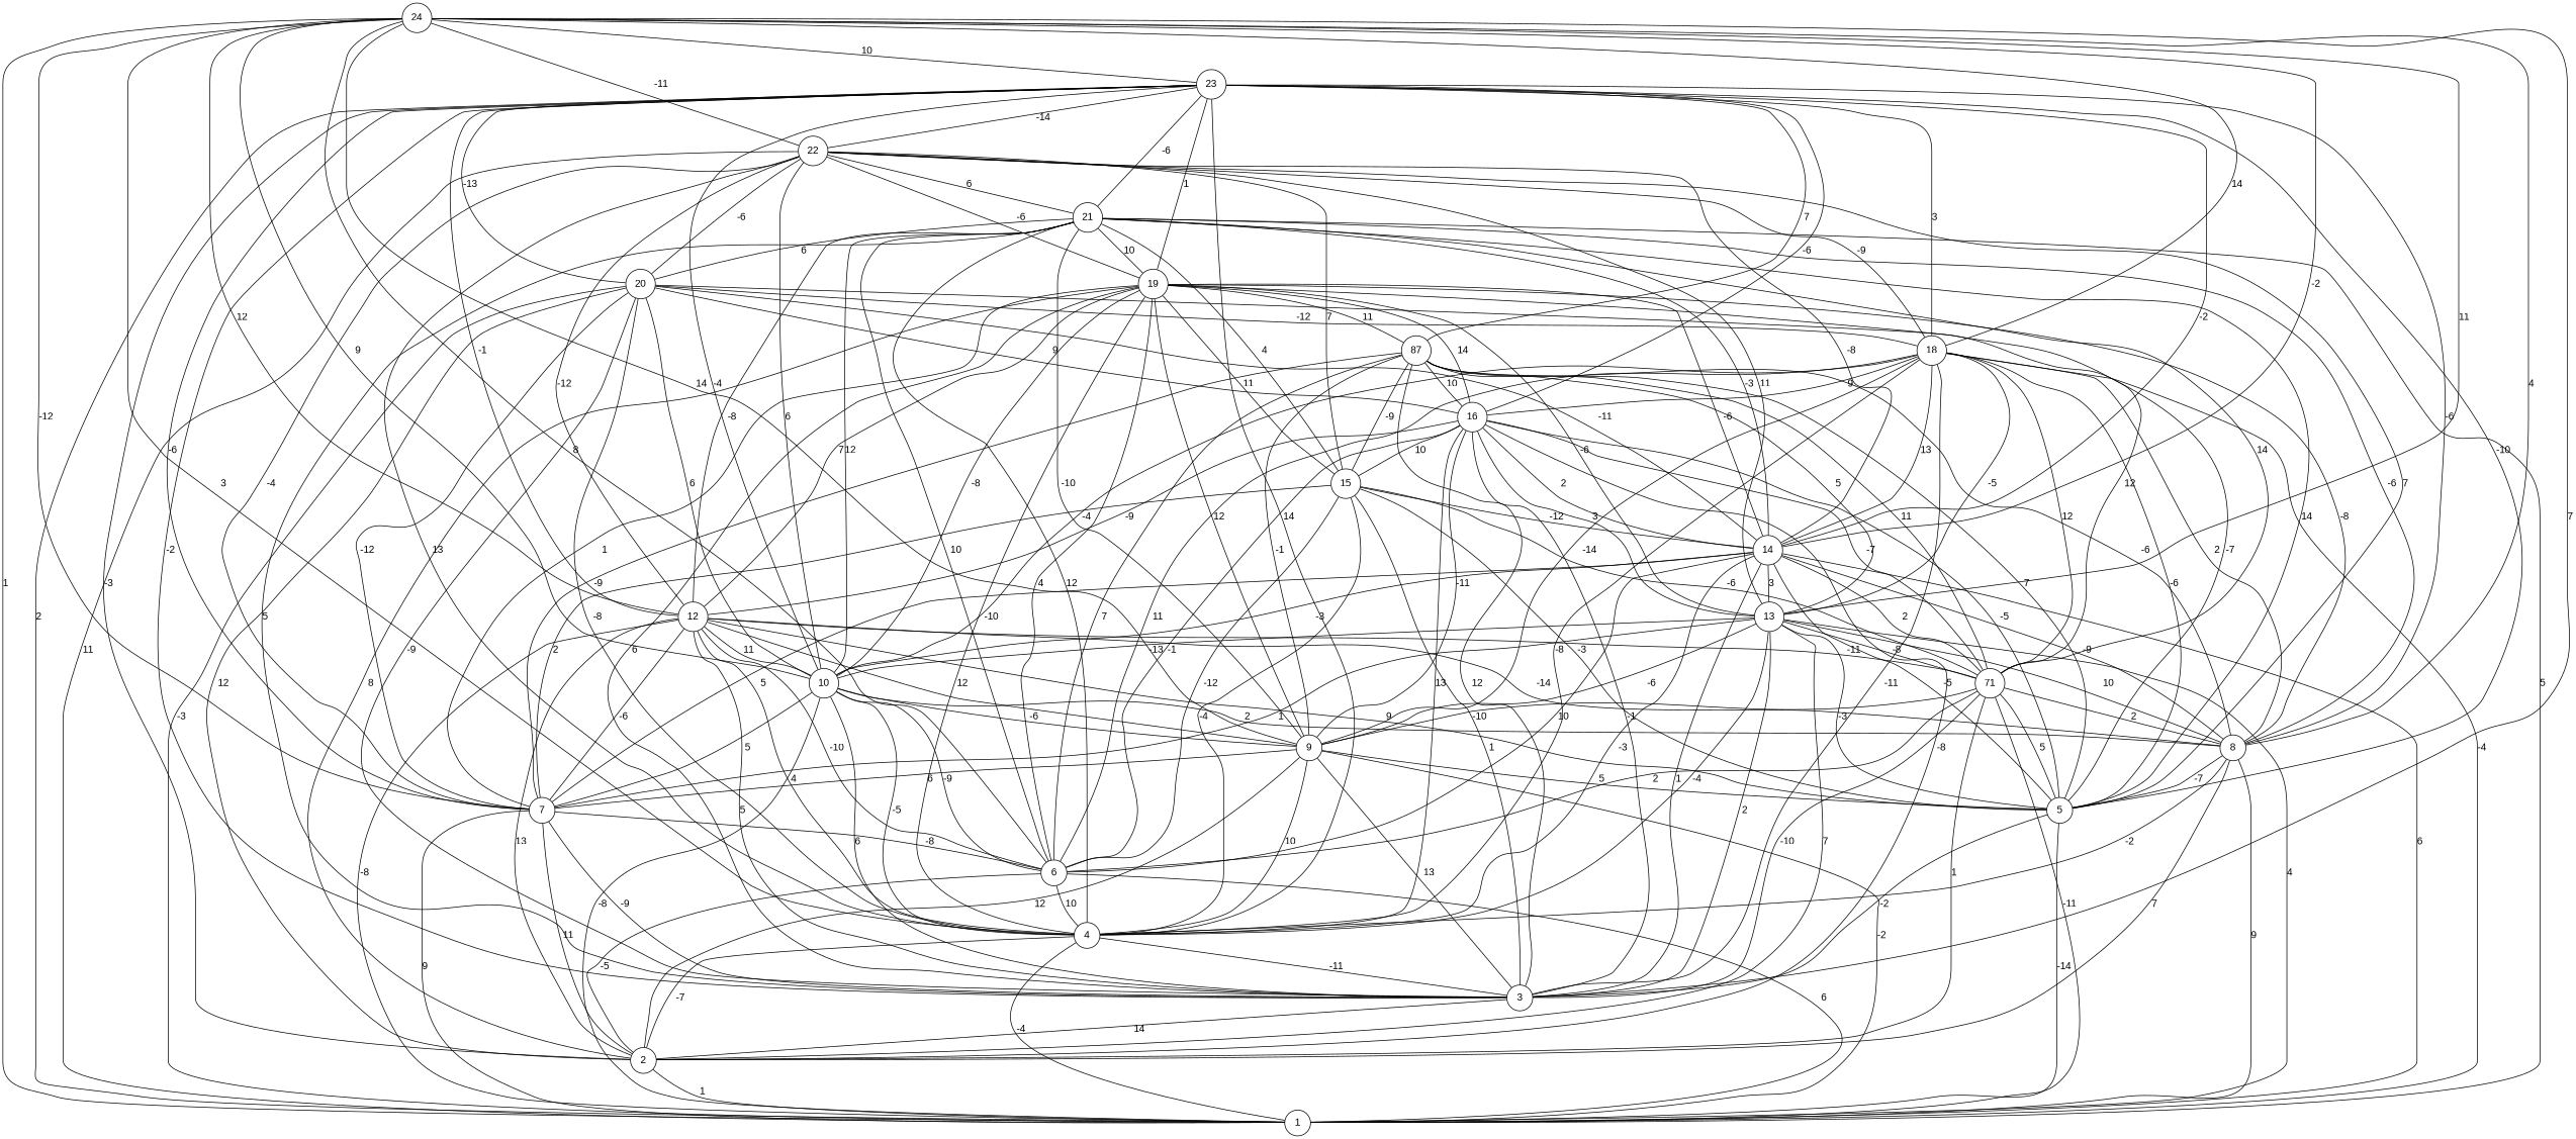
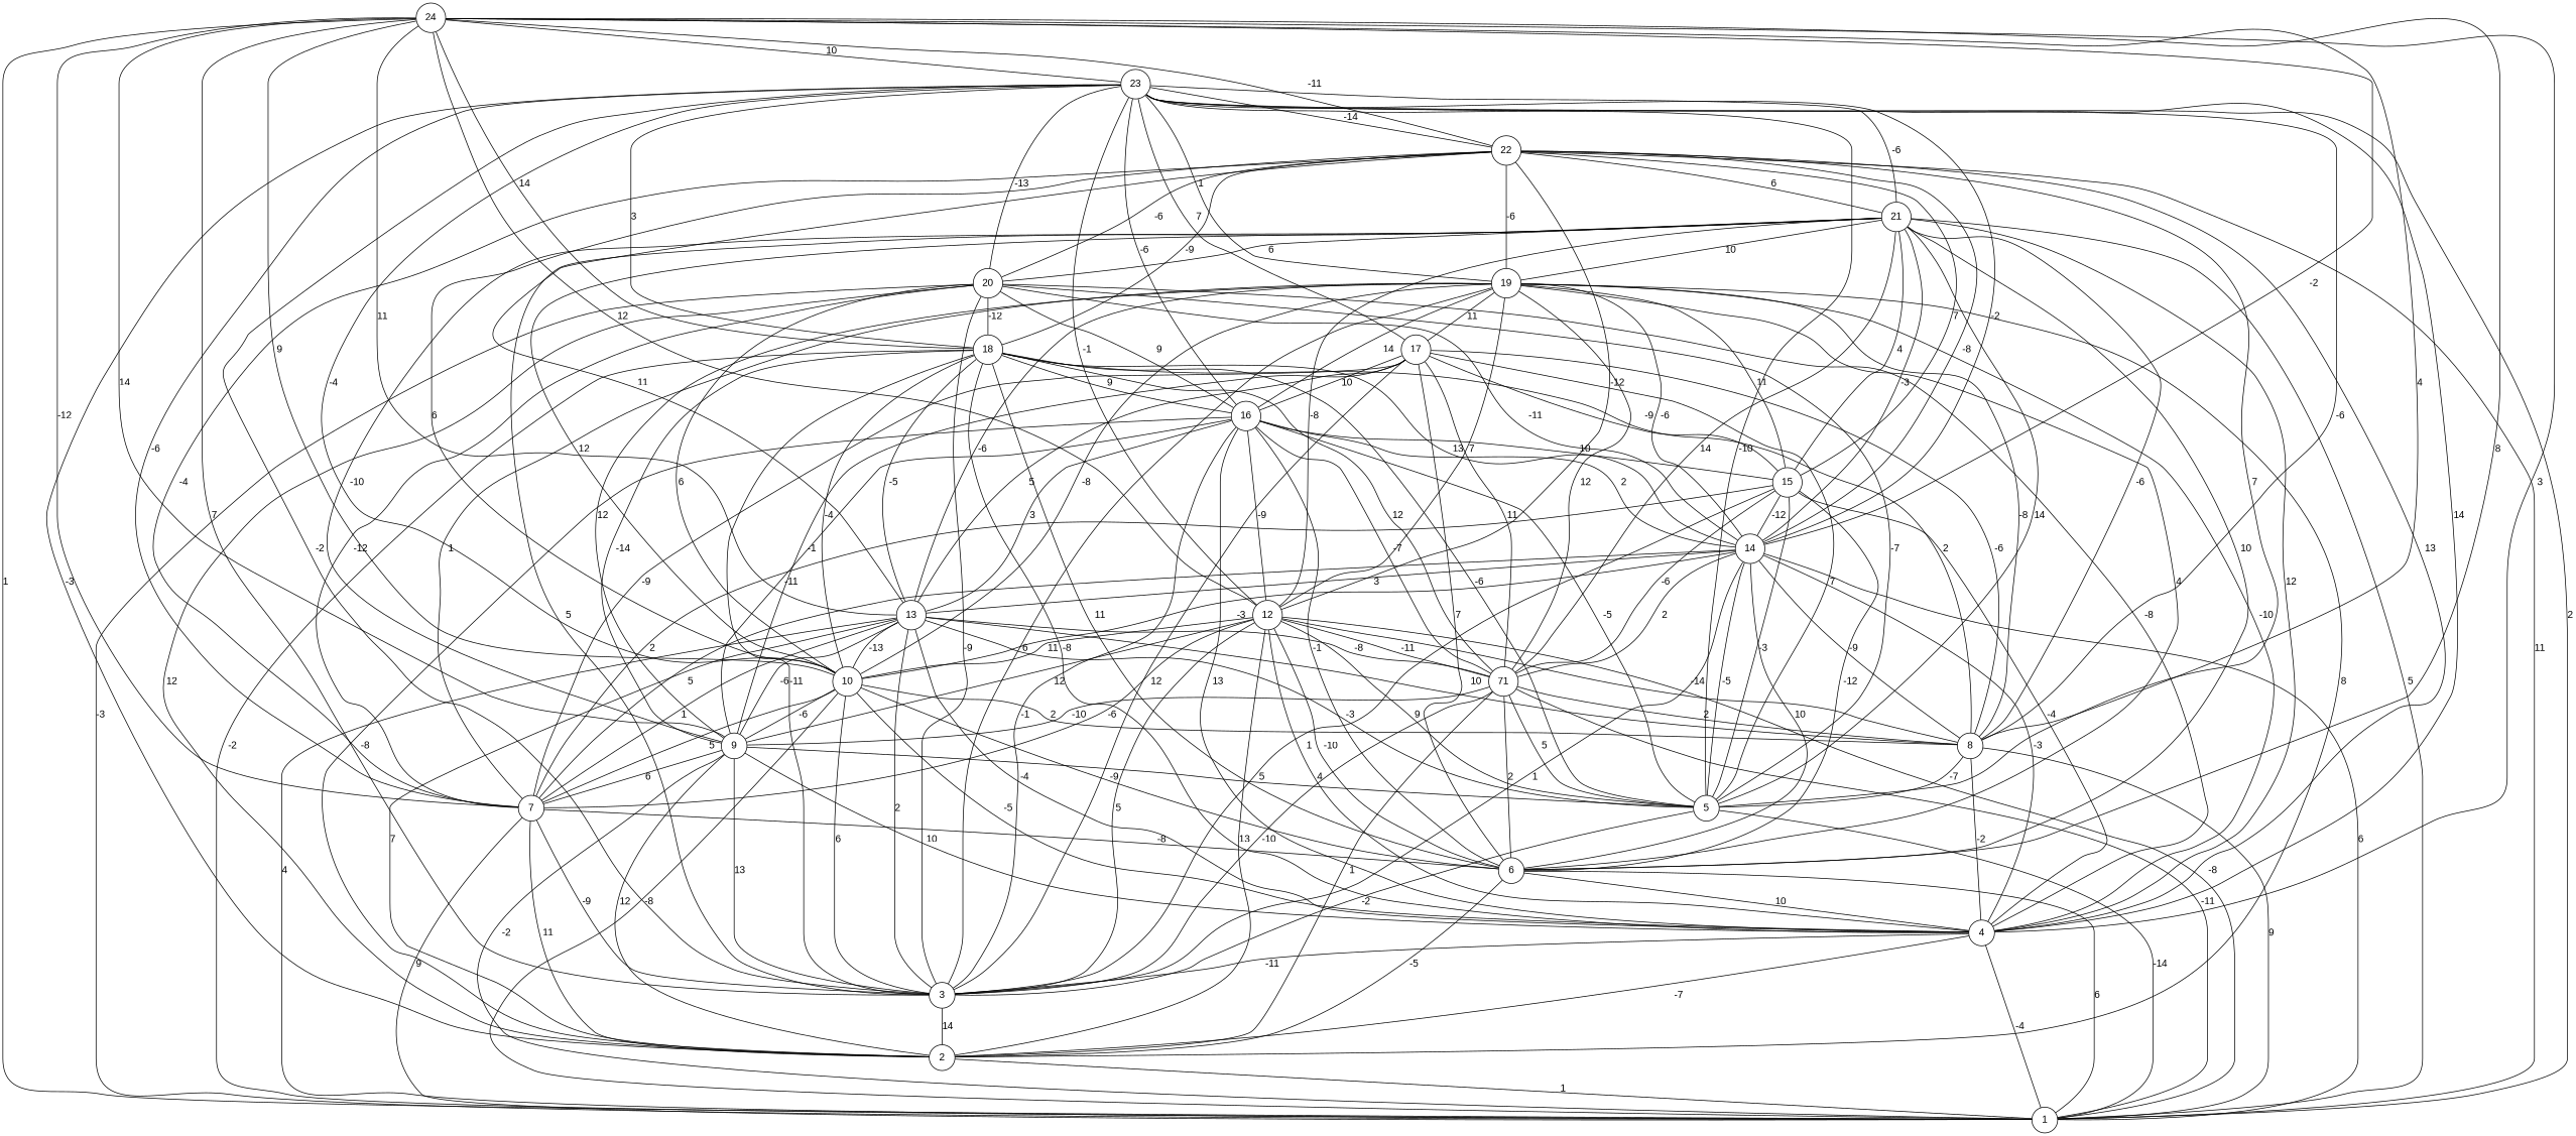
  graph {
    fontname="Liberation Sans"
    node [fontname="Liberation Sans" shape=circle]
    edge [fontname="Liberation Sans"]
    24
    1
    3
    4
    6
    7
    8
    9
    10
    12
    13
    14
    18
    22
    23
    2
    5
    n18 [label=71]
    16
    19
    20
    21
    15
-   17 [label=87]
+   17
    24 -- 1 [label=1]
    24 -- 3 [label=7]
    24 -- 4 [label=3]
    24 -- 6 [label=8]
    24 -- 7 [label=-12]
    24 -- 8 [label=4]
    24 -- 9 [label=14]
    24 -- 10 [label=9]
    24 -- 12 [label=12]
    24 -- 13 [label=11]
    24 -- 14 [label=-2]
    24 -- 18 [label=14]
    24 -- 22 [label=-11]
    24 -- 23 [label=10]
    3 -- 2 [label=14]
    4 -- 1 [label=-4]
    4 -- 3 [label=-11]
    4 -- 2 [label=-7]
    6 -- 1 [label=6]
    6 -- 4 [label=10]
    6 -- 2 [label=-5]
    7 -- 1 [label=9]
    7 -- 3 [label=-9]
    7 -- 6 [label=-8]
    7 -- 2 [label=11]
    8 -- 1 [label=9]
    8 -- 4 [label=-2]
-   8 -- 2 [label=7]
    8 -- 5 [label=-7]
    9 -- 1 [label=-2]
    9 -- 3 [label=13]
    9 -- 4 [label=10]
    9 -- 7 [label=6]
    9 -- 2 [label=12]
    9 -- 5 [label=5]
    10 -- 1 [label=-8]
    10 -- 3 [label=6]
    10 -- 4 [label=-5]
    10 -- 6 [label=-9]
    10 -- 7 [label=5]
    10 -- 8 [label=2]
    10 -- 9 [label=-6]
    12 -- 1 [label=-8]
    12 -- 3 [label=5]
    12 -- 4 [label=4]
    12 -- 6 [label=-10]
    12 -- 7 [label=-6]
    12 -- 8 [label=-14]
    12 -- 9 [label=12]
    12 -- 10 [label=11]
    12 -- 2 [label=13]
    12 -- 5 [label=9]
    12 -- n18 [label=-11]
    13 -- 1 [label=4]
    13 -- 3 [label=2]
    13 -- 4 [label=-4]
    13 -- 7 [label=1]
    13 -- 8 [label=10]
    13 -- 9 [label=-6]
    13 -- 10 [label=-13]
    13 -- 2 [label=7]
    13 -- 5 [label=-3]
    13 -- n18 [label=-8]
    14 -- 1 [label=6]
    14 -- 3 [label=1]
    14 -- 4 [label=-3]
    14 -- 6 [label=10]
    14 -- 7 [label=5]
    14 -- 8 [label=-9]
    14 -- 10 [label=-3]
    14 -- 13 [label=3]
    14 -- 5 [label=-5]
    14 -- n18 [label=2]
-   18 -- 1 [label=-4]
+   18 -- 1 [label=-2]
    18 -- 3 [label=-11]
    18 -- 4 [label=-8]
    18 -- 6 [label=11]
    18 -- 8 [label=2]
    18 -- 9 [label=-14]
    18 -- 10 [label=-4]
    18 -- 13 [label=-5]
    18 -- 14 [label=13]
    18 -- 5 [label=-6]
    18 -- n18 [label=12]
    18 -- 16 [label=9]
    22 -- 1 [label=11]
    22 -- 4 [label=13]
    22 -- 7 [label=-4]
    22 -- 10 [label=6]
    22 -- 12 [label=-12]
    22 -- 13 [label=11]
    22 -- 14 [label=-8]
    22 -- 18 [label=-9]
    22 -- 5 [label=7]
    22 -- 19 [label=-6]
    22 -- 20 [label=-6]
    22 -- 21 [label=6]
    22 -- 15 [label=7]
    23 -- 1 [label=2]
    23 -- 3 [label=-2]
    23 -- 4 [label=14]
    23 -- 7 [label=-6]
    23 -- 8 [label=-6]
    23 -- 10 [label=-4]
    23 -- 12 [label=-1]
    23 -- 14 [label=-2]
    23 -- 18 [label=3]
    23 -- 22 [label=-14]
    23 -- 2 [label=-3]
    23 -- 5 [label=-10]
    23 -- 16 [label=-6]
    23 -- 19 [label=1]
    23 -- 20 [label=-13]
    23 -- 21 [label=-6]
    23 -- 17 [label=7]
    2 -- 1 [label=1]
    5 -- 1 [label=-14]
    5 -- 3 [label=-2]
    n18 -- 1 [label=-11]
    n18 -- 3 [label=-10]
    n18 -- 6 [label=2]
    n18 -- 8 [label=2]
    n18 -- 9 [label=-10]
    n18 -- 2 [label=1]
    n18 -- 5 [label=5]
    16 -- 3 [label=-1]
    16 -- 4 [label=13]
    16 -- 6 [label=-1]
    16 -- 9 [label=-11]
    16 -- 12 [label=-9]
    16 -- 13 [label=3]
    16 -- 14 [label=2]
    16 -- 2 [label=-8]
    16 -- 5 [label=-5]
    16 -- n18 [label=-7]
    16 -- 15 [label=10]
    19 -- 3 [label=6]
    19 -- 4 [label=-10]
    19 -- 6 [label=4]
    19 -- 7 [label=1]
    19 -- 8 [label=-8]
    19 -- 9 [label=12]
    19 -- 10 [label=-8]
    19 -- 12 [label=7]
    19 -- 13 [label=-6]
    19 -- 14 [label=-6]
    19 -- 2 [label=8]
    19 -- n18 [label=12]
    19 -- 16 [label=14]
    19 -- 15 [label=11]
    19 -- 17 [label=11]
    20 -- 1 [label=-3]
    20 -- 3 [label=-9]
    20 -- 4 [label=-8]
    20 -- 7 [label=-12]
    20 -- 10 [label=6]
    20 -- 14 [label=-11]
    20 -- 18 [label=-12]
    20 -- 2 [label=12]
    20 -- 5 [label=-7]
    20 -- 16 [label=9]
    21 -- 1 [label=5]
    21 -- 3 [label=5]
    21 -- 4 [label=12]
    21 -- 6 [label=10]
    21 -- 8 [label=-6]
    21 -- 9 [label=-10]
    21 -- 10 [label=12]
    21 -- 12 [label=-8]
    21 -- 14 [label=-3]
    21 -- 5 [label=14]
    21 -- n18 [label=14]
    21 -- 19 [label=10]
    21 -- 20 [label=6]
    21 -- 15 [label=4]
    15 -- 3 [label=1]
    15 -- 4 [label=-4]
    15 -- 6 [label=-12]
    15 -- 7 [label=2]
    15 -- 14 [label=-12]
    15 -- 5 [label=-3]
    15 -- n18 [label=-6]
    17 -- 3 [label=12]
    17 -- 6 [label=7]
    17 -- 7 [label=-9]
    17 -- 8 [label=-6]
    17 -- 9 [label=-1]
    17 -- 13 [label=5]
    17 -- 5 [label=7]
    17 -- n18 [label=11]
    17 -- 16 [label=10]
    17 -- 15 [label=-9]
  }
